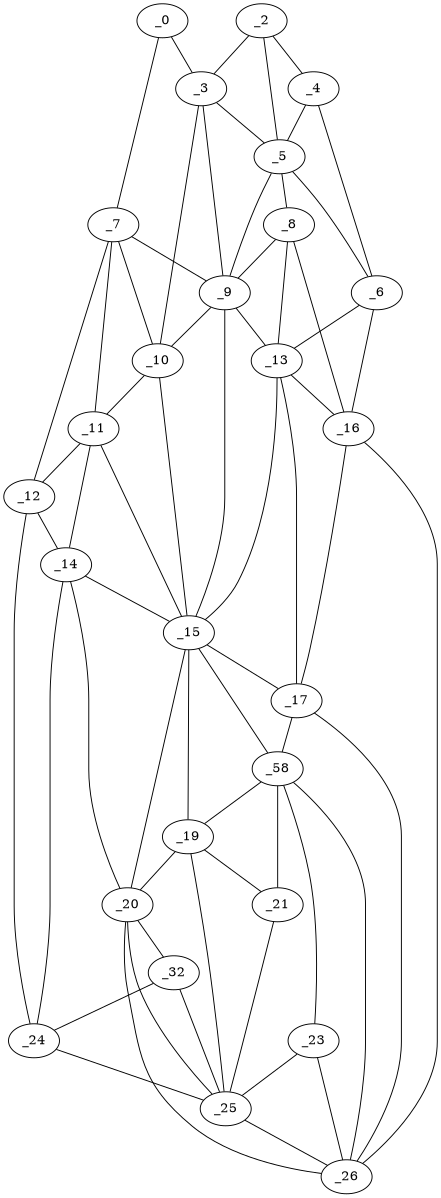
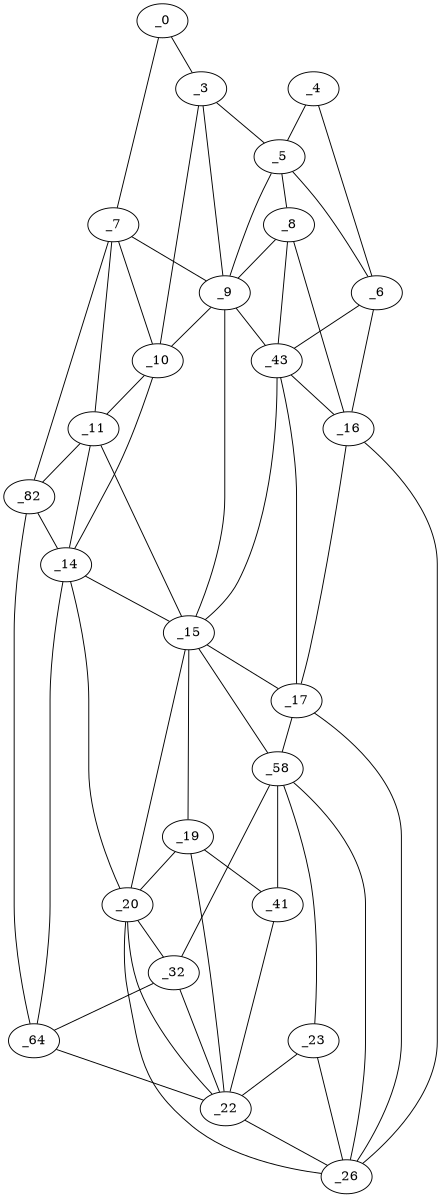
  graph {
    node [x=61 y=88]
    edge [valence=2]
    _0 [x=17 y=36]
    _3 [x=31 y=41]
    _7 [x=55]
-   _2 [x=27 y=33]
    _4 [x=32 y=15]
    _5 [x=49 y=32]
    _9 [y=47]
    _10
-   _12 [x=68 y=115]
+   _12 [x=68 y=115 label=_82]
    _11 [x=66 y=96]
    _14 [x=81 y=108]
-   _24 [x=117 y=102]
+   _24 [x=117 y=102 label=_64]
    _6 [x=50 y=15]
    _8 [x=56 y=32]
-   _13 [x=72 y=45]
+   _13 [x=72 y=45 label=_43]
    _15 [x=82 y=76]
    _20 [x=106 y=101]
-   _25 [x=120 y=84]
+   _25 [x=120 y=84 label=_22]
    _16 [x=90 y=29]
    _17 [x=94 y=50]
    n21 [label=_58 x=97 y=64]
    _19 [x=103 y=72]
    _26 [x=122 y=54]
    n24 [label=_32 x=113 y=99]
-   _21 [x=108 y=70]
+   _21 [x=108 y=70 label=_41]
    _23 [x=114 y=68]
    _0 -- _3
    _0 -- _7 [valence=1]
    _3 -- _5
    _3 -- _9 [valence=1]
    _3 -- _10
    _7 -- _9
    _7 -- _10 [valence=1]
    _7 -- _12
    _7 -- _11
-   _2 -- _3
-   _2 -- _4
-   _2 -- _5
    _4 -- _5
    _4 -- _6 [valence=1]
    _5 -- _9
    _5 -- _6
    _5 -- _8
    _9 -- _10
    _9 -- _13
    _9 -- _15
    _10 -- _11
-   _10 -- _15 [valence=1]
+   _10 -- _14 [valence=1]
    _12 -- _14
    _12 -- _24 [valence=1]
    _11 -- _12 [valence=1]
    _11 -- _14
    _11 -- _15
    _14 -- _24 [valence=1]
    _14 -- _15
    _14 -- _20
    _24 -- _25 [valence=1]
    _6 -- _13
    _6 -- _16 [valence=1]
    _8 -- _9
    _8 -- _13
    _8 -- _16 [valence=1]
    _13 -- _15 [valence=1]
    _13 -- _16
    _13 -- _17
    _15 -- _20
    _15 -- _17
    _15 -- n21
    _15 -- _19 [valence=1]
    _20 -- _25 [valence=1]
    _20 -- _26
    _20 -- n24 [valence=1]
    _25 -- _26 [valence=1]
    _16 -- _17
    _16 -- _26 [valence=1]
    _17 -- n21
    _17 -- _26 [valence=1]
-   n21 -- _19
+   n21 -- n24
    n21 -- _26
    n21 -- _21
    n21 -- _23
    _19 -- _20
    _19 -- _25
    _19 -- _21
    n24 -- _24
    n24 -- _25
    _21 -- _25
    _23 -- _25
    _23 -- _26
  }
